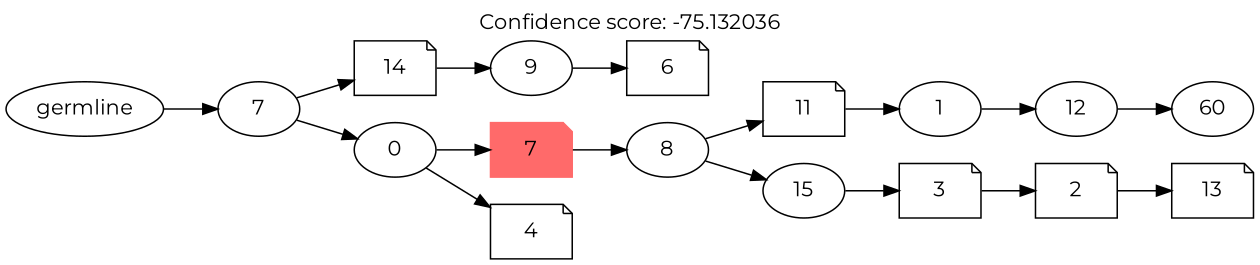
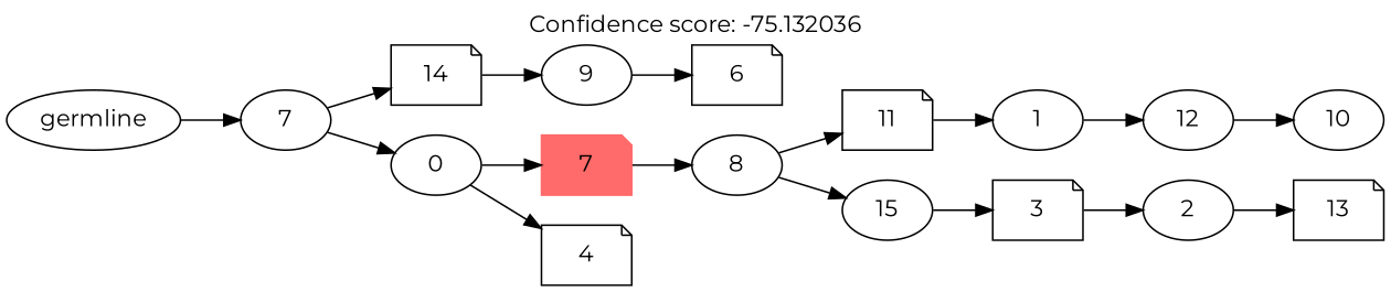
  digraph {
    fontname=Montserrat
    label="Confidence score: -75.132036"
    labelloc=t
    rankdir=LR
    node [fontname=Montserrat shape=ellipse]
    edge [fontname=Montserrat]
    n1 [label=9]
    n2 [label=6 shape=note]
    n3 [label=14 shape=note]
    n4 [label=12]
-   n5 [label=60]
+   n5 [label=10]
    n6 [label=1]
    n7 [label=11 shape=note]
    n8 [label=8]
    n9 [label=15]
    n10 [color=indianred1 label=7 shape=note style=filled]
-   n11 [label=2 shape=note]
+   n11 [label=2]
    n12 [label=13 shape=note]
    n13 [label=3 shape=note]
    n14 [label=4 shape=note]
    n15 [label=0]
    n16 [label=7]
    n17 [label=germline]
    n1 -> n2
    n3 -> n1
    n4 -> n5
    n6 -> n4
    n7 -> n6
    n8 -> n7
    n8 -> n9
    n9 -> n13
    n10 -> n8
    n11 -> n12
    n13 -> n11
    n15 -> n10
    n15 -> n14
    n16 -> n3
    n16 -> n15
    n17 -> n16
  }
